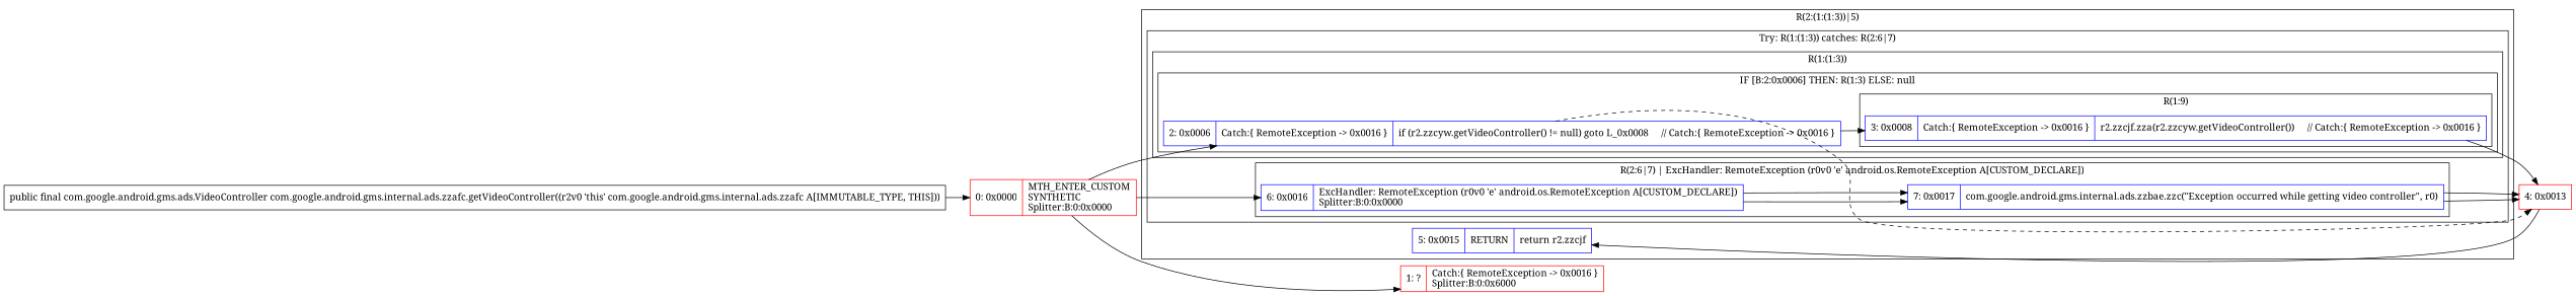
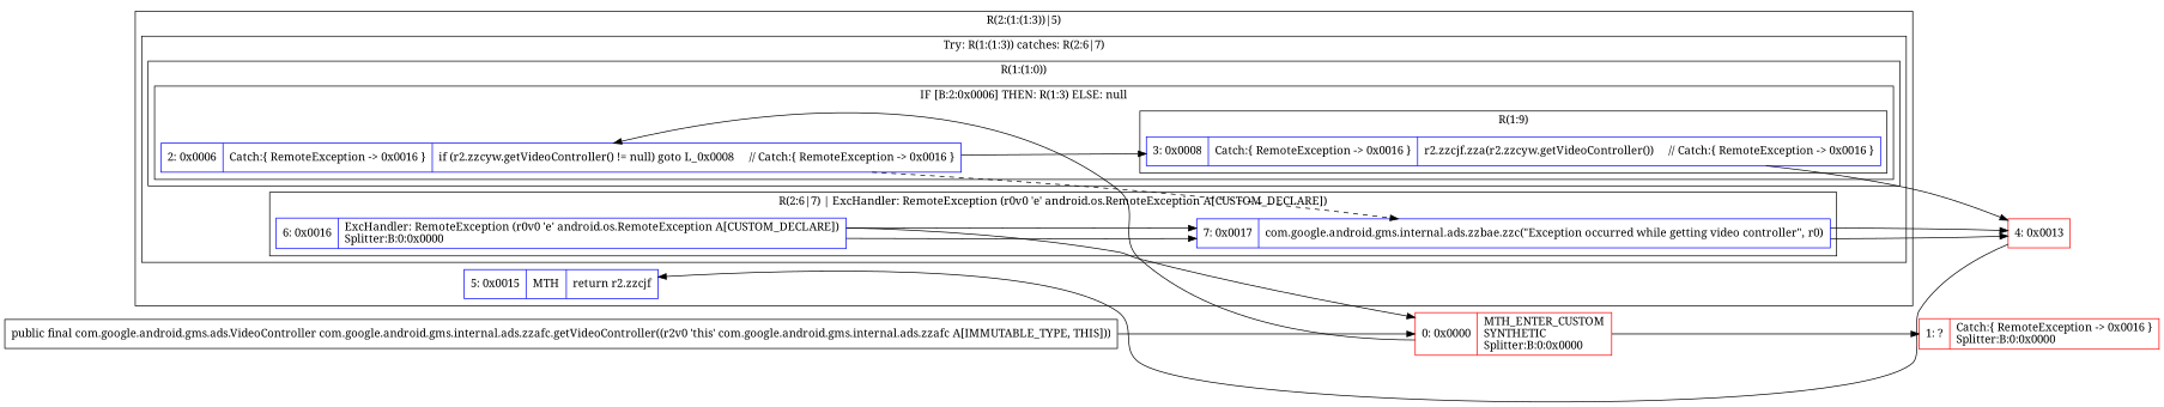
  digraph {
    fontname="Noto Serif"
    rankdir=LR
    node [color=blue fontname="Noto Serif" shape=record]
    edge [fontname="Noto Serif"]
    n1 [label="{3\:\ 0x0008|Catch:\{ RemoteException \-\> 0x0016 \}\l|r2.zzcjf.zza(r2.zzcyw.getVideoController())     \/\/ Catch:\{ RemoteException \-\> 0x0016 \}\l}"]
    n2 [label="{2\:\ 0x0006|Catch:\{ RemoteException \-\> 0x0016 \}\l|if (r2.zzcyw.getVideoController() != null) goto L_0x0008     \/\/ Catch:\{ RemoteException \-\> 0x0016 \}\l}"]
    n3 [label="{6\:\ 0x0016|ExcHandler: RemoteException (r0v0 'e' android.os.RemoteException A[CUSTOM_DECLARE])\lSplitter:B:0:0x0000\l}"]
    n4 [label="{7\:\ 0x0017|com.google.android.gms.internal.ads.zzbae.zzc(\"Exception occurred while getting video controller\", r0)\l}"]
-   n5 [label="{5\:\ 0x0015|RETURN\l|return r2.zzcjf\l}"]
+   n5 [label="{5\:\ 0x0015|MTH\l|return r2.zzcjf\l}"]
    n6 [color=red label="{4\:\ 0x0013}"]
    n7 [color=red label="{0\:\ 0x0000|MTH_ENTER_CUSTOM\lSYNTHETIC\lSplitter:B:0:0x0000\l}"]
-   n8 [color=red label="{1\:\ ?|Catch:\{ RemoteException \-\> 0x0016 \}\lSplitter:B:0:0x6000\l}"]
+   n8 [color=red label="{1\:\ ?|Catch:\{ RemoteException \-\> 0x0016 \}\lSplitter:B:0:0x0000\l}"]
    n9 [label="{public final com.google.android.gms.ads.VideoController com.google.android.gms.internal.ads.zzafc.getVideoController((r2v0 'this' com.google.android.gms.internal.ads.zzafc A[IMMUTABLE_TYPE, THIS])) }" color=""]
    subgraph cluster_1 {
      label="R(2:(1:(1:3))|5)"
      n5
      subgraph cluster_2 {
        label="Try: R(1:(1:3)) catches: R(2:6|7)"
        subgraph cluster_3 {
-         label="R(1:(1:3))"
+         label="R(1:(1:0))"
          subgraph cluster_4 {
            label="IF [B:2:0x0006] THEN: R(1:3) ELSE: null"
            n2
            subgraph cluster_5 {
              label="R(1:9)"
              n1
            }
          }
        }
        subgraph cluster_6 {
          label="R(2:6|7) | ExcHandler: RemoteException (r0v0 'e' android.os.RemoteException A[CUSTOM_DECLARE])\l"
          n3
          n4
        }
      }
    }
    subgraph cluster_7 {
      label="R(2:6|7) | ExcHandler: RemoteException (r0v0 'e' android.os.RemoteException A[CUSTOM_DECLARE])\l"
    }
    n1 -> n6
    n2 -> n1
-   n2 -> n6 [style=dashed]
+   n2 -> n4 [style=dashed]
    n3 -> n4
    n3 -> n4
    n4 -> n6
    n4 -> n6
    n6 -> n5
    n7 -> n2
-   n7 -> n3
+   n3 -> n7
    n7 -> n8
    n9 -> n7
  }
